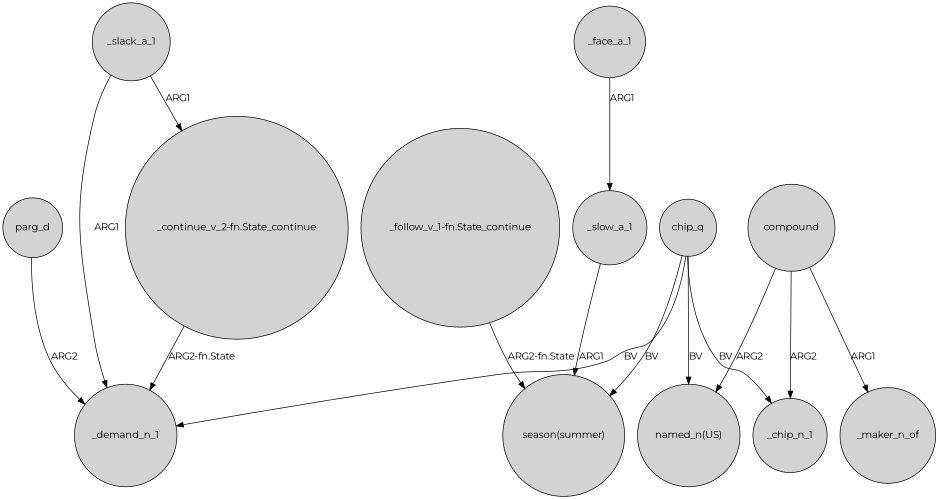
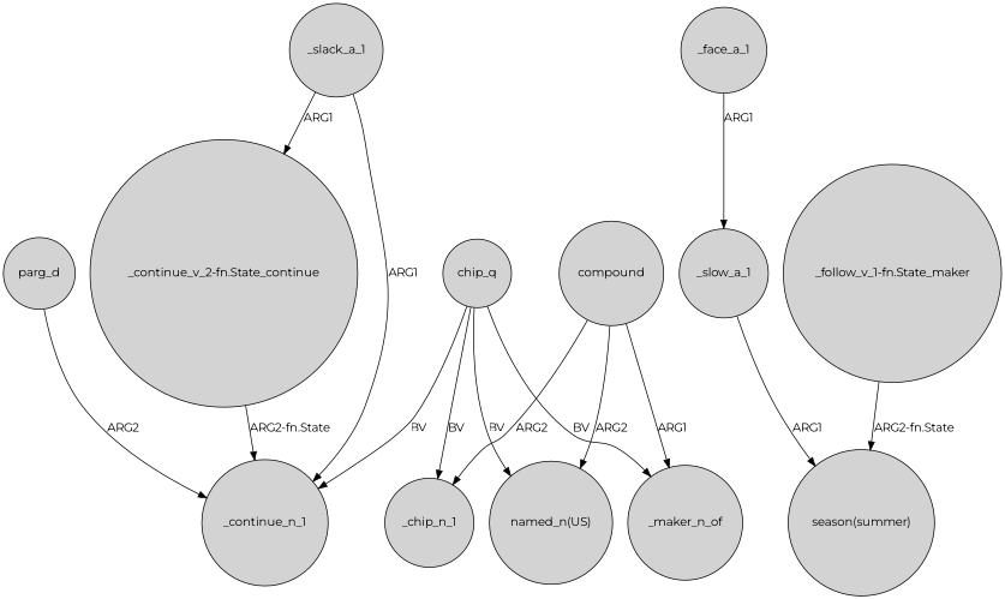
  digraph {
    fontname=Montserrat
    node [fontname=Montserrat shape=circle style=filled]
    edge [fontname=Montserrat]
    parg_d
-   _demand_n_1
+   _demand_n_1 [label=_continue_n_1]
    "_continue_v_2-fn.State_continue"
    n4 [label=_face_a_1]
    _slow_a_1
    "season(summer)"
    _slack_a_1
    n8 [label=chip_q]
    _maker_n_of
    "named_n(US)"
    _chip_n_1
    compound
-   "_follow_v_1-fn.State_continue"
+   "_follow_v_1-fn.State_continue" [label="_follow_v_1-fn.State_maker"]
    parg_d -> _demand_n_1 [label=ARG2]
    "_continue_v_2-fn.State_continue" -> _demand_n_1 [label="ARG2-fn.State"]
    n4 -> _slow_a_1 [label=ARG1]
    _slow_a_1 -> "season(summer)" [label=ARG1]
    _slack_a_1 -> _demand_n_1 [label=ARG1]
    _slack_a_1 -> "_continue_v_2-fn.State_continue" [label=ARG1]
    n8 -> _demand_n_1 [label=BV]
-   n8 -> "season(summer)" [label=BV]
+   n8 -> _maker_n_of [label=BV]
    n8 -> "named_n(US)" [label=BV]
    n8 -> _chip_n_1 [label=BV]
    compound -> _maker_n_of [label=ARG1]
    compound -> "named_n(US)" [label=ARG2]
    compound -> _chip_n_1 [label=ARG2]
    "_follow_v_1-fn.State_continue" -> "season(summer)" [label="ARG2-fn.State"]
  }
